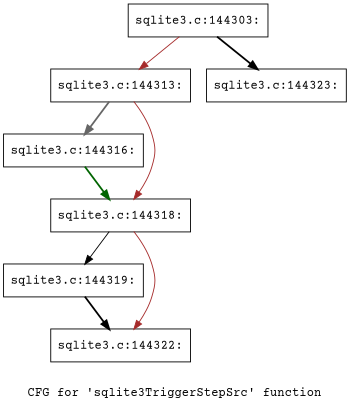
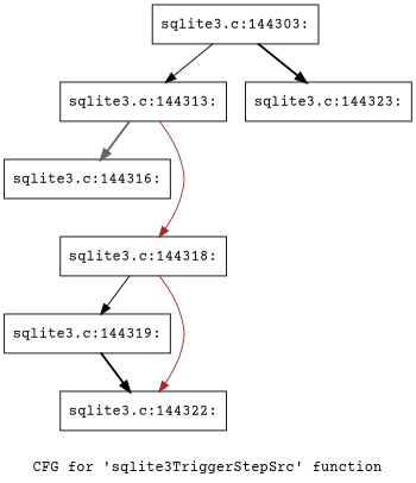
  digraph {
    fontname="Courier Prime"
    label="CFG for 'sqlite3TriggerStepSrc' function"
    node [fontname="Courier Prime" shape=record]
    edge [color=brown fontname="Courier Prime" style=solid]
    n1 [label="{sqlite3.c:144303:}"]
    n2 [label="{sqlite3.c:144313:}"]
    n3 [label="{sqlite3.c:144323:}"]
    n4 [label="{sqlite3.c:144316:}"]
    n5 [label="{sqlite3.c:144318:}"]
    n6 [label="{sqlite3.c:144319:}"]
    n7 [label="{sqlite3.c:144322:}"]
-   n1 -> n2
+   n1 -> n2 [color=black]
    n1 -> n3 [color=black style=bold]
    n2 -> n4 [color=gray40 style=bold]
    n2 -> n5
-   n4 -> n5 [color=darkgreen style=bold]
    n5 -> n6 [color=black]
    n5 -> n7
    n6 -> n7 [color=black style=bold]
  }
